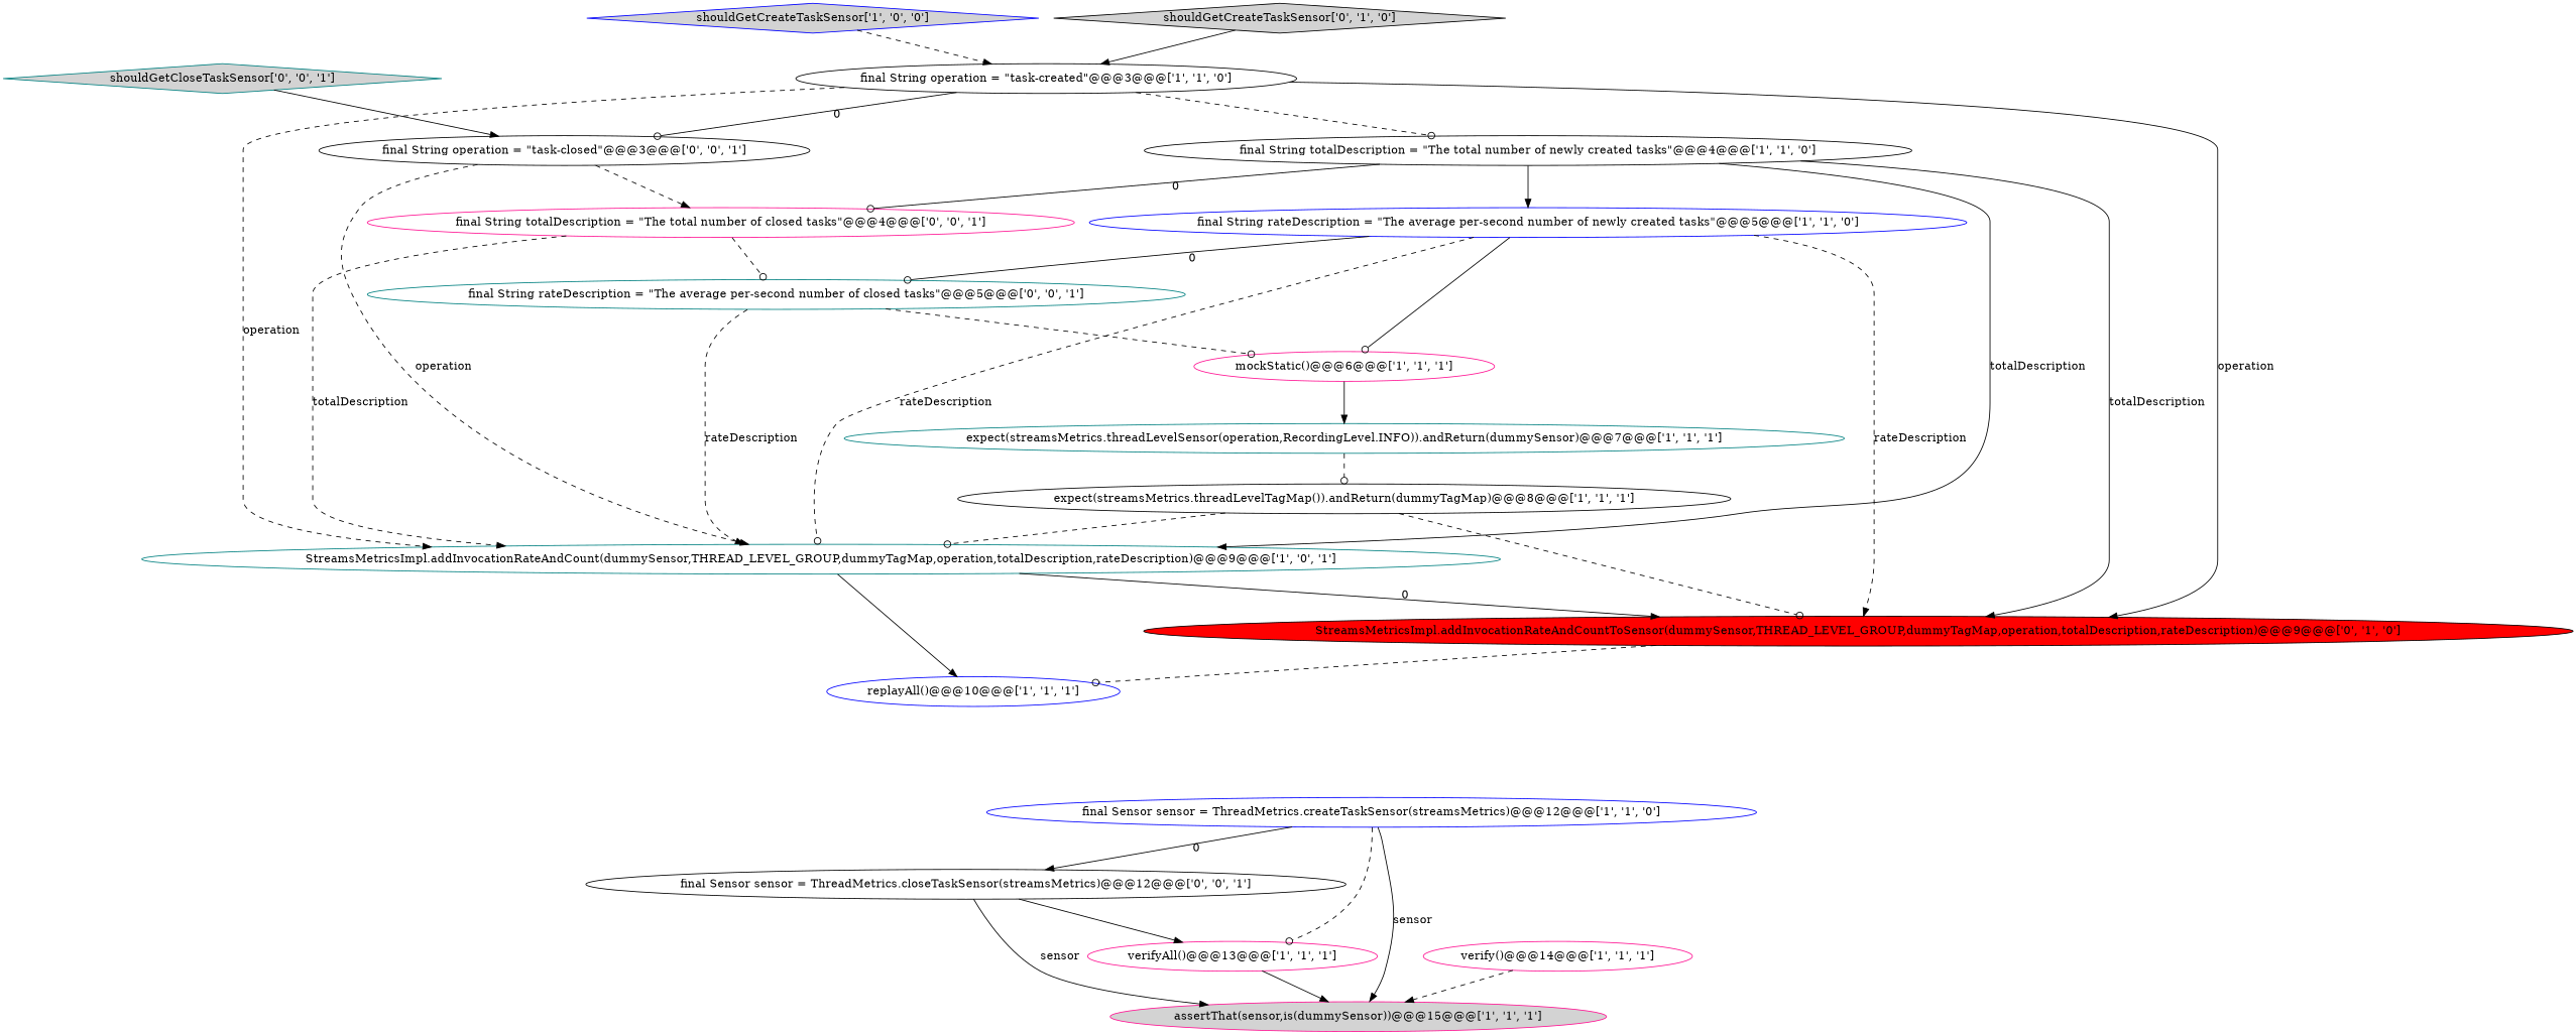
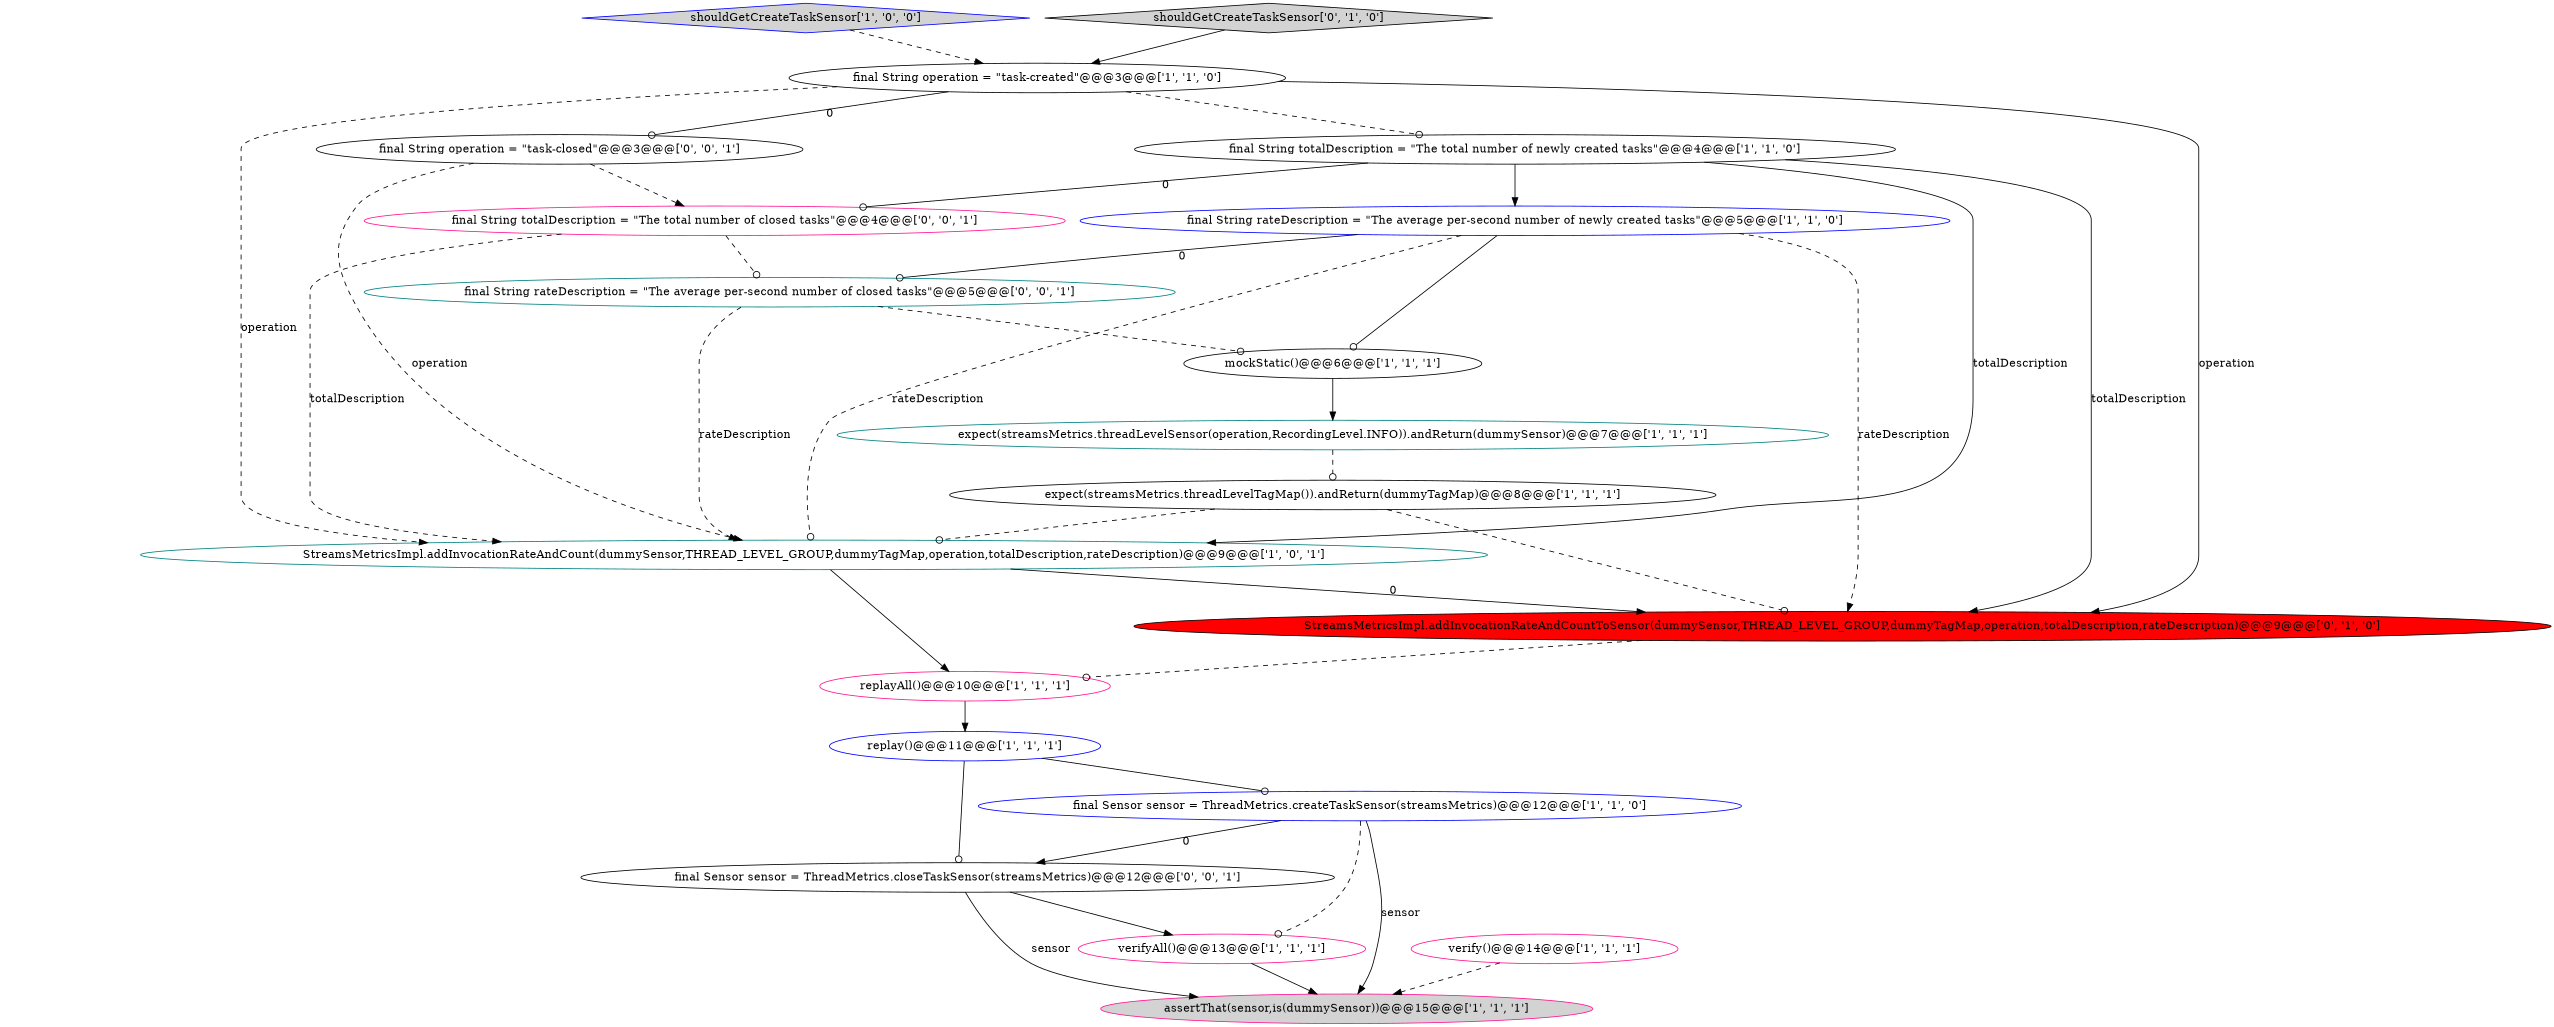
  digraph {
    node [color=black fillcolor=white shape=ellipse style=filled]
    edge [arrowhead=normal style=solid]
    n1 [color=teal label="expect(streamsMetrics.threadLevelSensor(operation,RecordingLevel.INFO)).andReturn(dummySensor)@@@7@@@['1', '1', '1']"]
    n2 [label="expect(streamsMetrics.threadLevelTagMap()).andReturn(dummyTagMap)@@@8@@@['1', '1', '1']"]
    n3 [fillcolor=red label="StreamsMetricsImpl.addInvocationRateAndCountToSensor(dummySensor,THREAD_LEVEL_GROUP,dummyTagMap,operation,totalDescription,rateDescription)@@@9@@@['0', '1', '0']"]
    n4 [color=teal label="StreamsMetricsImpl.addInvocationRateAndCount(dummySensor,THREAD_LEVEL_GROUP,dummyTagMap,operation,totalDescription,rateDescription)@@@9@@@['1', '0', '1']"]
-   n5 [color=teal fillcolor=lightgray label="shouldGetCloseTaskSensor['0', '0', '1']" shape=diamond]
    n6 [label="final String operation = \"task-closed\"@@@3@@@['0', '0', '1']"]
    n7 [color=deeppink label="final String totalDescription = \"The total number of closed tasks\"@@@4@@@['0', '0', '1']"]
    n8 [label="final String operation = \"task-created\"@@@3@@@['1', '1', '0']"]
    n9 [label="final String totalDescription = \"The total number of newly created tasks\"@@@4@@@['1', '1', '0']"]
-   n10 [color=blue label="replayAll()@@@10@@@['1', '1', '1']"]
+   n10 [color=deeppink label="replayAll()@@@10@@@['1', '1', '1']"]
    n11 [color=blue label="final String rateDescription = \"The average per-second number of newly created tasks\"@@@5@@@['1', '1', '0']"]
+   n12 [color=blue label="replay()@@@11@@@['1', '1', '1']"]
    n13 [color=teal label="final String rateDescription = \"The average per-second number of closed tasks\"@@@5@@@['0', '0', '1']"]
-   n14 [color=deeppink label="mockStatic()@@@6@@@['1', '1', '1']"]
+   n14 [label="mockStatic()@@@6@@@['1', '1', '1']"]
    n15 [color=blue fillcolor=lightgray label="shouldGetCreateTaskSensor['1', '0', '0']" shape=diamond]
    n16 [fillcolor=lightgray label="shouldGetCreateTaskSensor['0', '1', '0']" shape=diamond]
    n17 [color=deeppink fillcolor=lightgray label="assertThat(sensor,is(dummySensor))@@@15@@@['1', '1', '1']"]
    n18 [label="final Sensor sensor = ThreadMetrics.closeTaskSensor(streamsMetrics)@@@12@@@['0', '0', '1']"]
    n19 [color=blue label="final Sensor sensor = ThreadMetrics.createTaskSensor(streamsMetrics)@@@12@@@['1', '1', '0']"]
    n20 [color=deeppink label="verifyAll()@@@13@@@['1', '1', '1']"]
    n21 [color=deeppink label="verify()@@@14@@@['1', '1', '1']"]
    n1 -> n2 [arrowhead=odot style=dashed]
    n2 -> n3 [arrowhead=odot style=dashed]
    n2 -> n4 [arrowhead=odot style=dashed]
    n3 -> n10 [arrowhead=odot style=dashed]
    n4 -> n3 [label=0]
    n4 -> n10
-   n5 -> n6
    n6 -> n4 [label=operation style=dashed]
    n6 -> n7 [style=dashed]
    n7 -> n4 [label=totalDescription style=dashed]
    n7 -> n13 [arrowhead=odot style=dashed]
    n8 -> n3 [label=operation]
    n8 -> n4 [label=operation style=dashed]
    n8 -> n6 [arrowhead=odot label=0]
    n8 -> n9 [arrowhead=odot style=dashed]
    n9 -> n3 [label=totalDescription]
    n9 -> n4 [label=totalDescription]
    n9 -> n7 [arrowhead=odot label=0]
    n9 -> n11
+   n10 -> n12
    n11 -> n3 [label=rateDescription style=dashed]
    n11 -> n4 [arrowhead=odot label=rateDescription style=dashed]
    n11 -> n13 [arrowhead=odot label=0]
    n11 -> n14 [arrowhead=odot]
+   n12 -> n18 [arrowhead=odot]
+   n12 -> n19 [arrowhead=odot]
    n13 -> n4 [label=rateDescription style=dashed]
    n13 -> n14 [arrowhead=odot style=dashed]
    n14 -> n1
    n15 -> n8 [style=dashed]
    n16 -> n8
    n18 -> n17 [label=sensor]
    n18 -> n20
    n19 -> n17 [label=sensor]
    n19 -> n18 [label=0]
    n19 -> n20 [arrowhead=odot style=dashed]
    n20 -> n17
    n21 -> n17 [style=dashed]
  }
